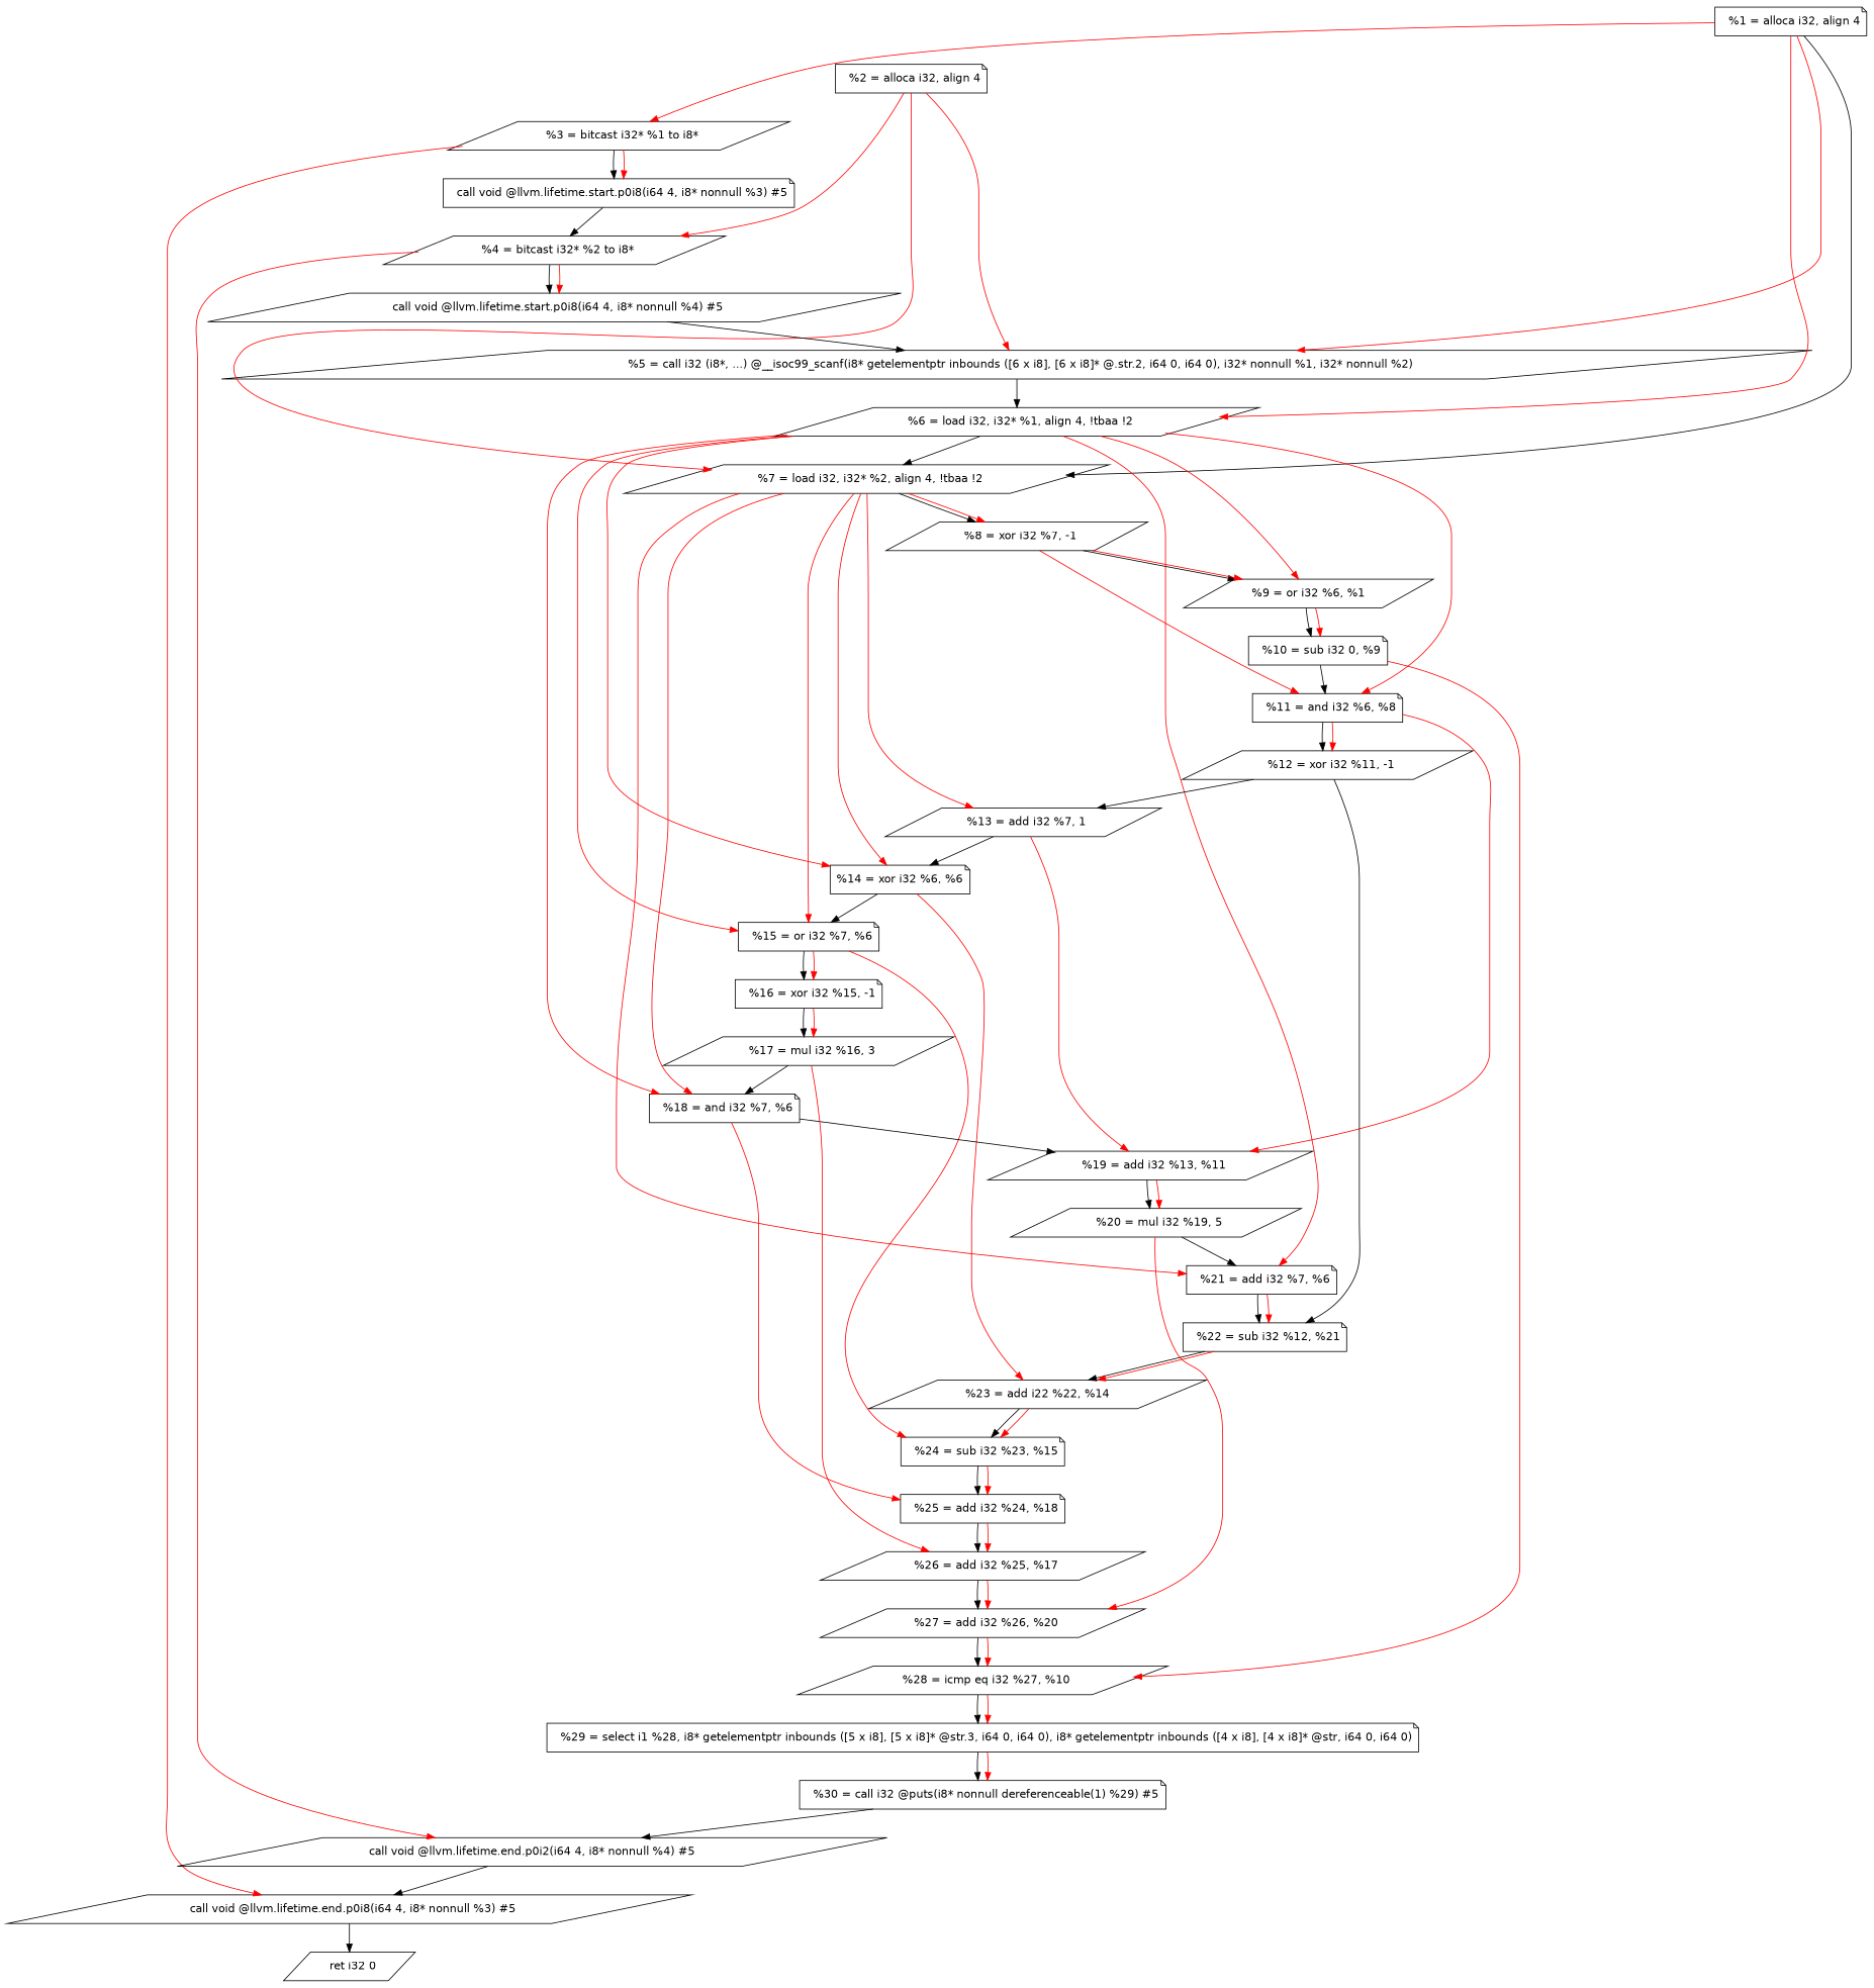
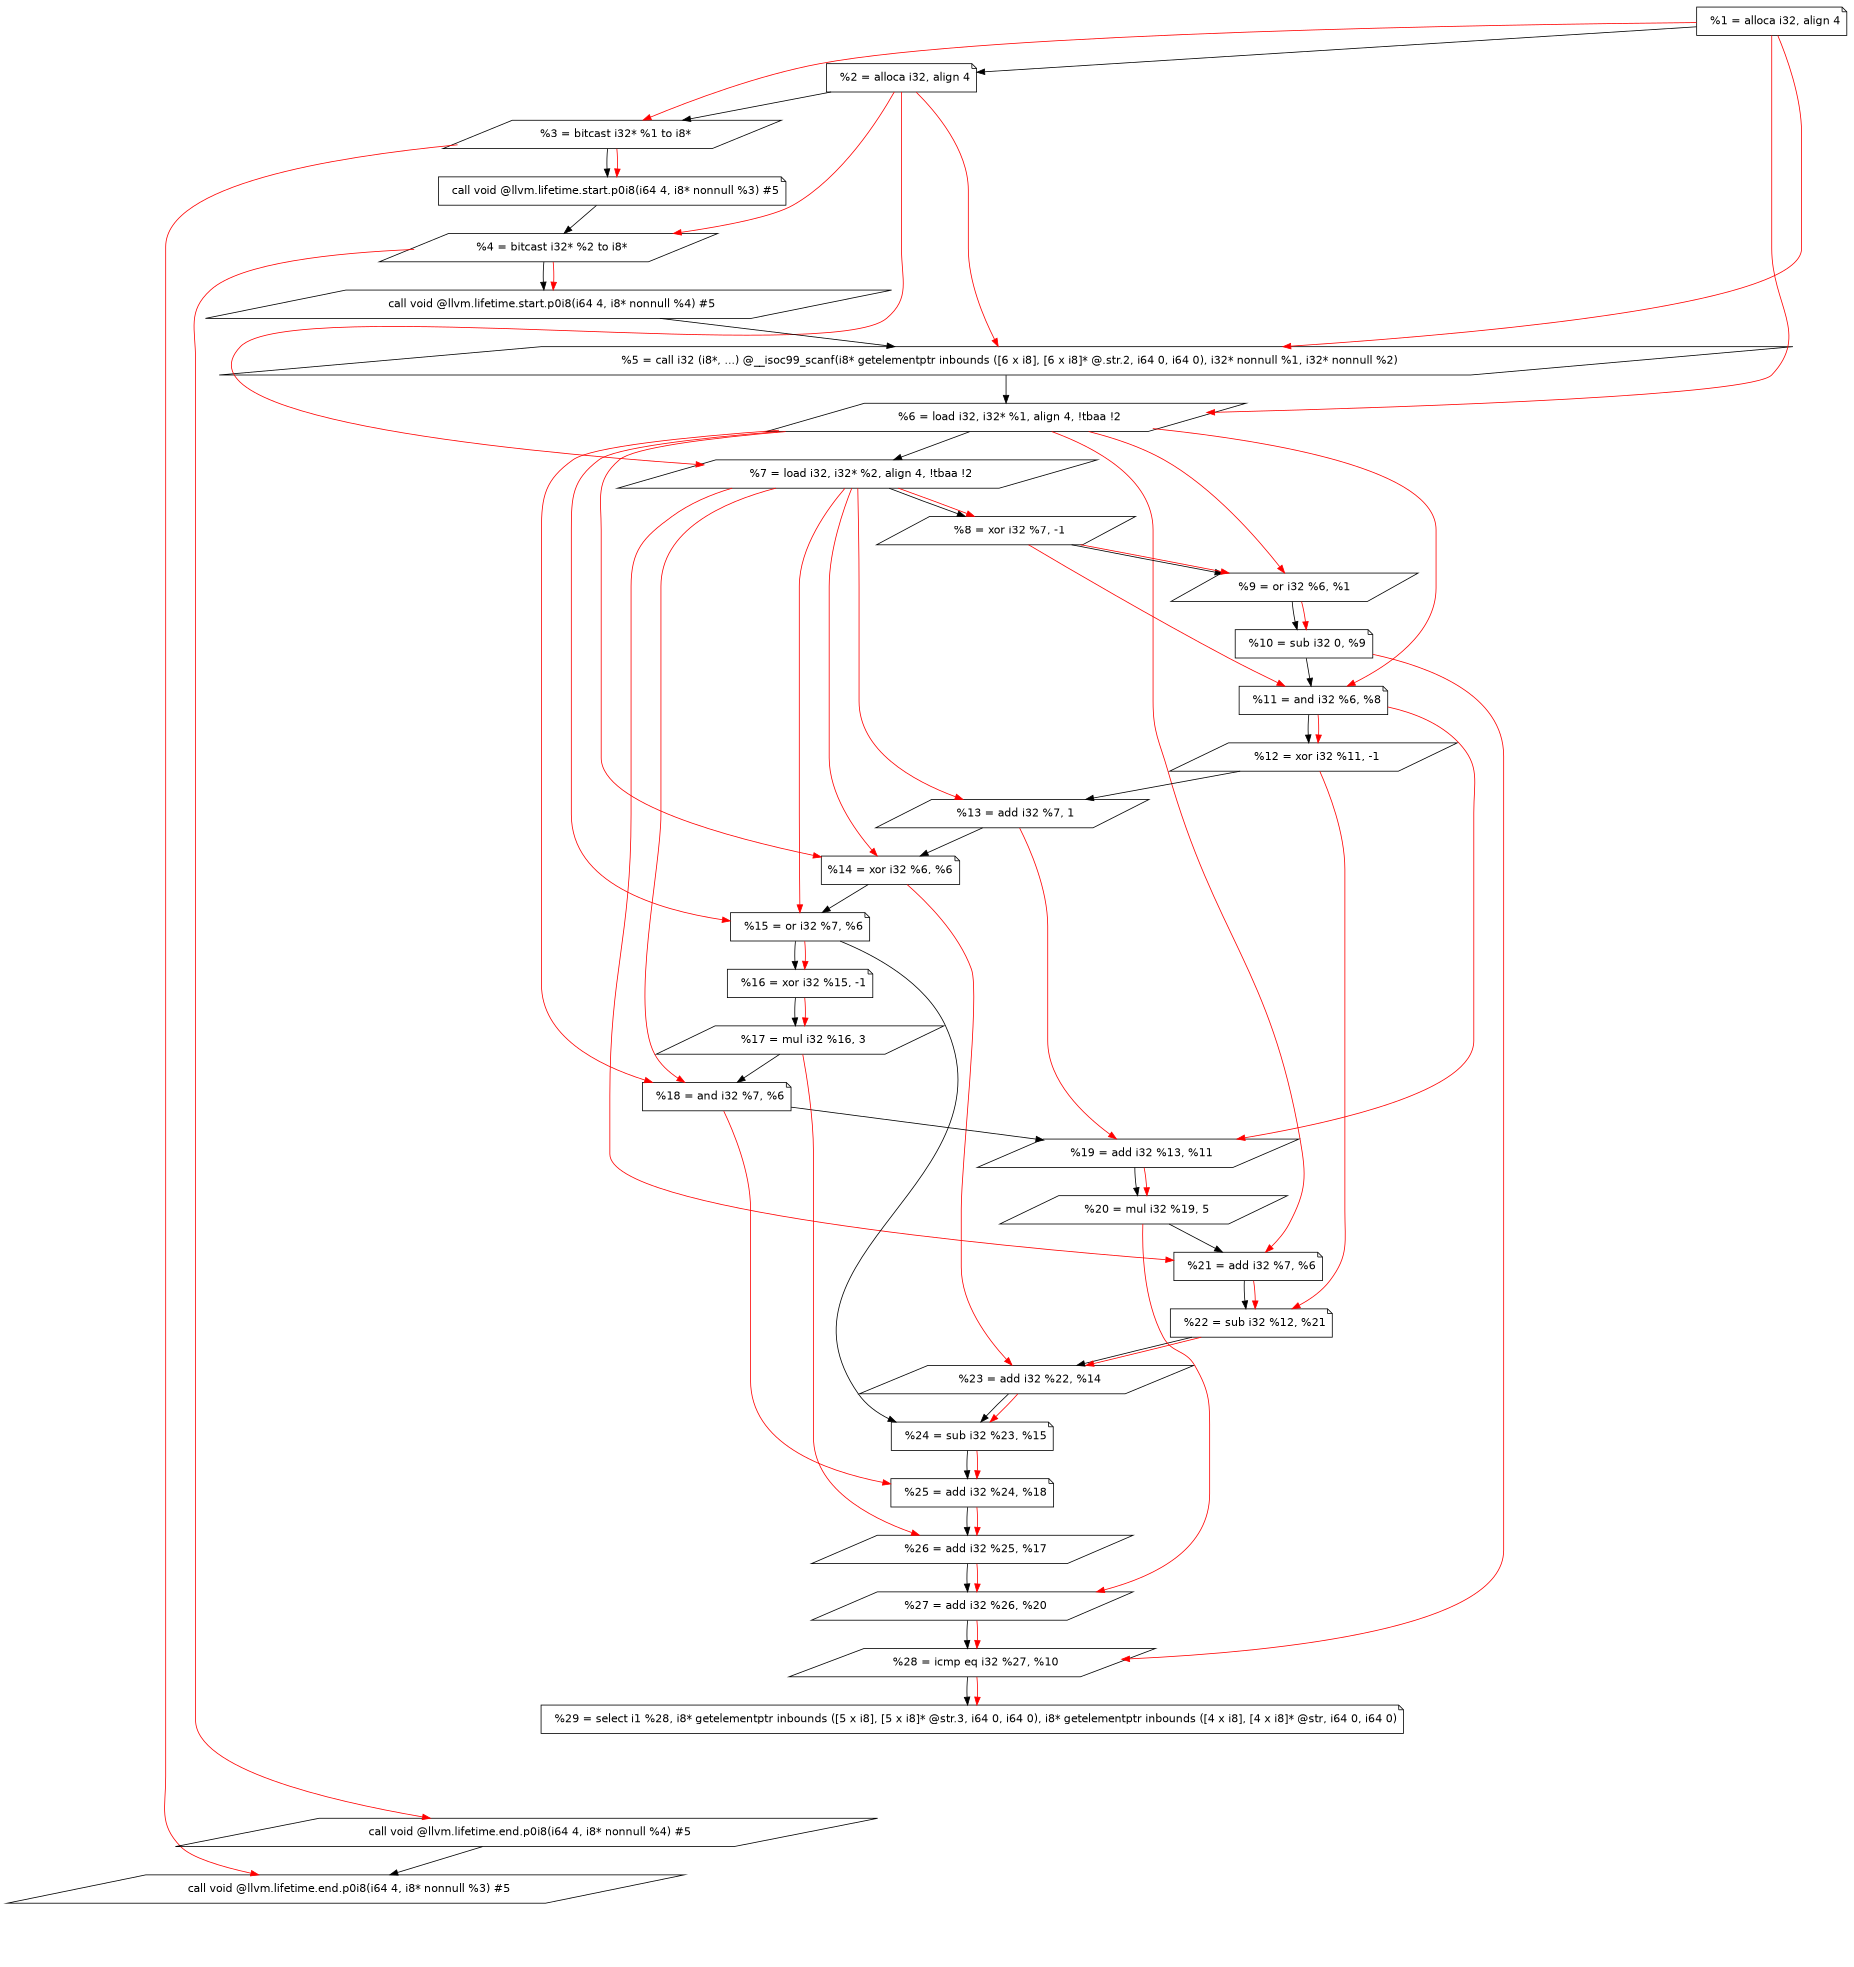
  digraph {
    fontname="DejaVu Sans"
    node [fontname="DejaVu Sans" shape=parallelogram]
    edge [fontname="DejaVu Sans" color=red]
    n1 [label="  %1 = alloca i32, align 4" shape=note]
    n2 [label="  %2 = alloca i32, align 4" shape=note]
    n3 [label="  %3 = bitcast i32* %1 to i8*"]
    n4 [label="  %5 = call i32 (i8*, ...) @__isoc99_scanf(i8* getelementptr inbounds ([6 x i8], [6 x i8]* @.str.2, i64 0, i64 0), i32* nonnull %1, i32* nonnull %2)"]
    n5 [label="  %6 = load i32, i32* %1, align 4, !tbaa !2"]
    n6 [label="  %4 = bitcast i32* %2 to i8*"]
    n7 [label="  %7 = load i32, i32* %2, align 4, !tbaa !2"]
    n8 [label="  call void @llvm.lifetime.start.p0i8(i64 4, i8* nonnull %3) #5" shape=note]
    n9 [label="  call void @llvm.lifetime.end.p0i8(i64 4, i8* nonnull %3) #5"]
    n10 [label="%9 = or i32 %6, %1"]
    n11 [label="  %11 = and i32 %6, %8" shape=note]
    n12 [label="%14 = xor i32 %6, %6" shape=note]
    n13 [label="  %15 = or i32 %7, %6" shape=note]
    n14 [label="  %18 = and i32 %7, %6" shape=note]
    n15 [label="  %21 = add i32 %7, %6" shape=note]
    n16 [label="  call void @llvm.lifetime.start.p0i8(i64 4, i8* nonnull %4) #5"]
-   n17 [label="call void @llvm.lifetime.end.p0i2(i64 4, i8* nonnull %4) #5"]
+   n17 [label="  call void @llvm.lifetime.end.p0i8(i64 4, i8* nonnull %4) #5"]
    n18 [label="  %8 = xor i32 %7, -1"]
    n19 [label="  %13 = add i32 %7, 1"]
-   n20 [label="  ret i32 0"]
    n21 [label="  %10 = sub i32 0, %9" shape=note]
    n22 [label="  %12 = xor i32 %11, -1"]
    n23 [label="  %19 = add i32 %13, %11"]
-   n24 [label="%23 = add i22 %22, %14"]
+   n24 [label="  %23 = add i32 %22, %14"]
    n25 [label="  %16 = xor i32 %15, -1" shape=note]
    n26 [label="  %24 = sub i32 %23, %15" shape=note]
    n27 [label="  %25 = add i32 %24, %18" shape=note]
    n28 [label="  %22 = sub i32 %12, %21" shape=note]
    n29 [label="  %28 = icmp eq i32 %27, %10"]
    n30 [label="  %29 = select i1 %28, i8* getelementptr inbounds ([5 x i8], [5 x i8]* @str.3, i64 0, i64 0), i8* getelementptr inbounds ([4 x i8], [4 x i8]* @str, i64 0, i64 0)" shape=note]
    n31 [label="  %20 = mul i32 %19, 5"]
    n32 [label="  %17 = mul i32 %16, 3"]
    n33 [label="  %26 = add i32 %25, %17"]
    n34 [label="  %27 = add i32 %26, %20"]
-   n35 [label="  %30 = call i32 @puts(i8* nonnull dereferenceable(1) %29) #5" shape=note]
-   n1 -> n7 [color=""]
+   n1 -> n2 [color=""]
    n1 -> n3
    n1 -> n4
    n1 -> n5
+   n2 -> n3 [color=""]
    n2 -> n4
    n2 -> n6
    n2 -> n7
    n3 -> n8 [color=""]
    n3 -> n8
    n3 -> n9
    n4 -> n5 [color=""]
    n5 -> n7 [color=""]
    n5 -> n10
    n5 -> n11
    n5 -> n12
    n5 -> n13
    n5 -> n14
    n5 -> n15
    n6 -> n16 [color=""]
    n6 -> n16
    n6 -> n17
    n7 -> n12
    n7 -> n13
    n7 -> n14
    n7 -> n15
    n7 -> n18 [color=""]
    n7 -> n18
    n7 -> n19
    n8 -> n6 [color=""]
-   n9 -> n20 [color=""]
    n10 -> n21 [color=""]
    n10 -> n21
    n11 -> n22 [color=""]
    n11 -> n22
    n11 -> n23
    n12 -> n13 [color=""]
    n12 -> n24
    n13 -> n25 [color=""]
    n13 -> n25
-   n13 -> n26
+   n13 -> n26 [color=black]
    n14 -> n23 [color=""]
    n14 -> n27
    n15 -> n28 [color=""]
    n15 -> n28
    n16 -> n4 [color=""]
    n17 -> n9 [color=""]
    n18 -> n10 [color=""]
    n18 -> n10
    n18 -> n11
    n19 -> n12 [color=""]
    n19 -> n23
    n21 -> n11 [color=""]
    n21 -> n29
    n22 -> n19 [color=""]
-   n22 -> n28 [color=black]
+   n22 -> n28
    n23 -> n31 [color=""]
    n23 -> n31
    n24 -> n26 [color=""]
    n24 -> n26
    n25 -> n32 [color=""]
    n25 -> n32
    n26 -> n27 [color=""]
    n26 -> n27
    n27 -> n33 [color=""]
    n27 -> n33
    n28 -> n24 [color=""]
    n28 -> n24
    n29 -> n30 [color=""]
    n29 -> n30
-   n30 -> n35 [color=""]
-   n30 -> n35
    n31 -> n15 [color=""]
    n31 -> n34
    n32 -> n14 [color=""]
    n32 -> n33
    n33 -> n34 [color=""]
    n33 -> n34
    n34 -> n29 [color=""]
    n34 -> n29
-   n35 -> n17 [color=""]
  }
